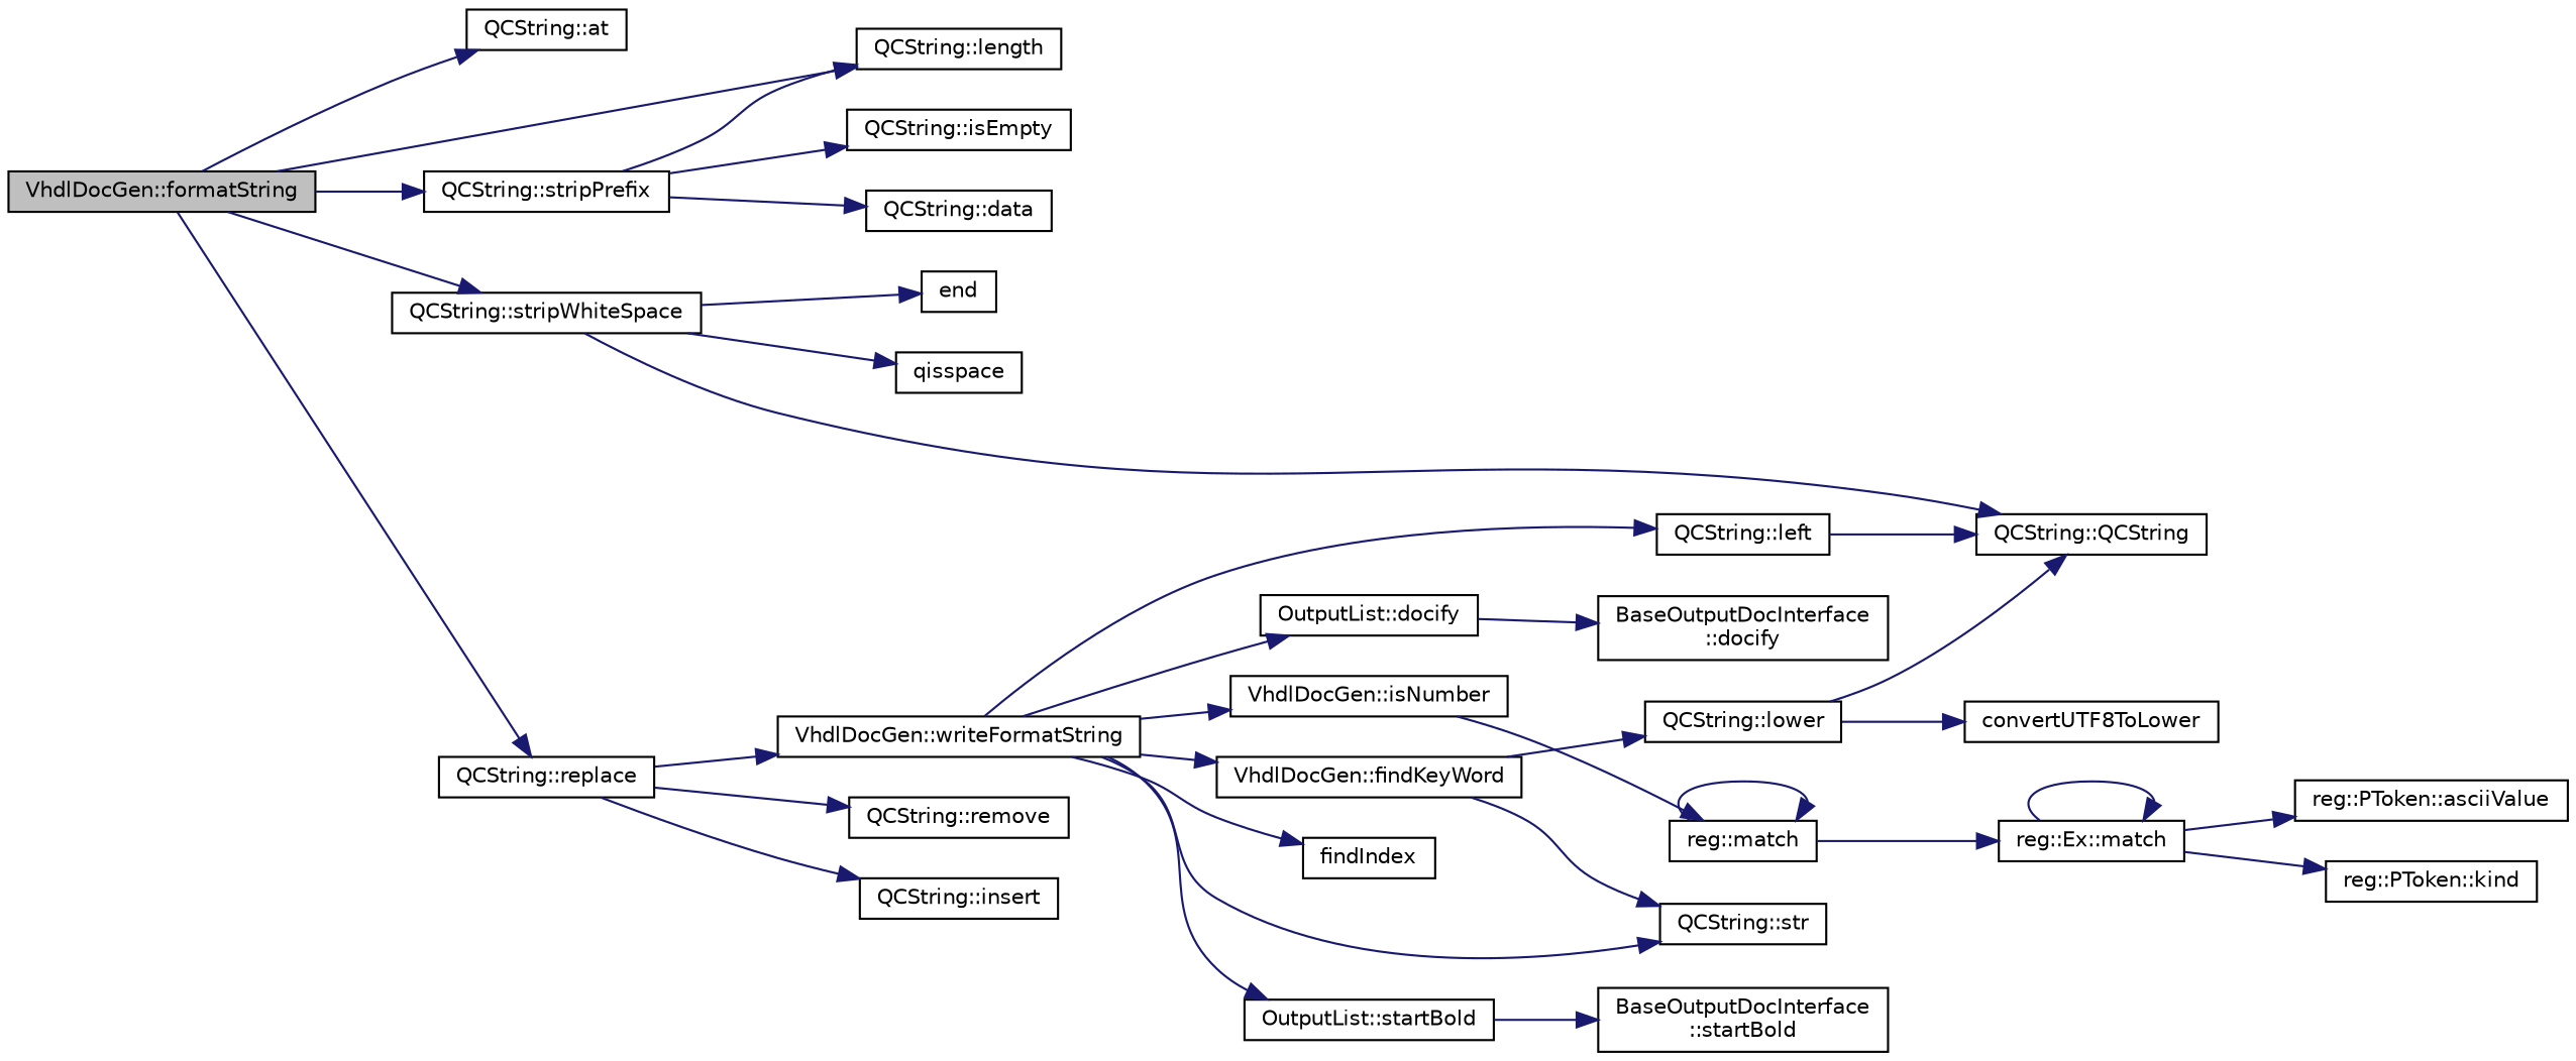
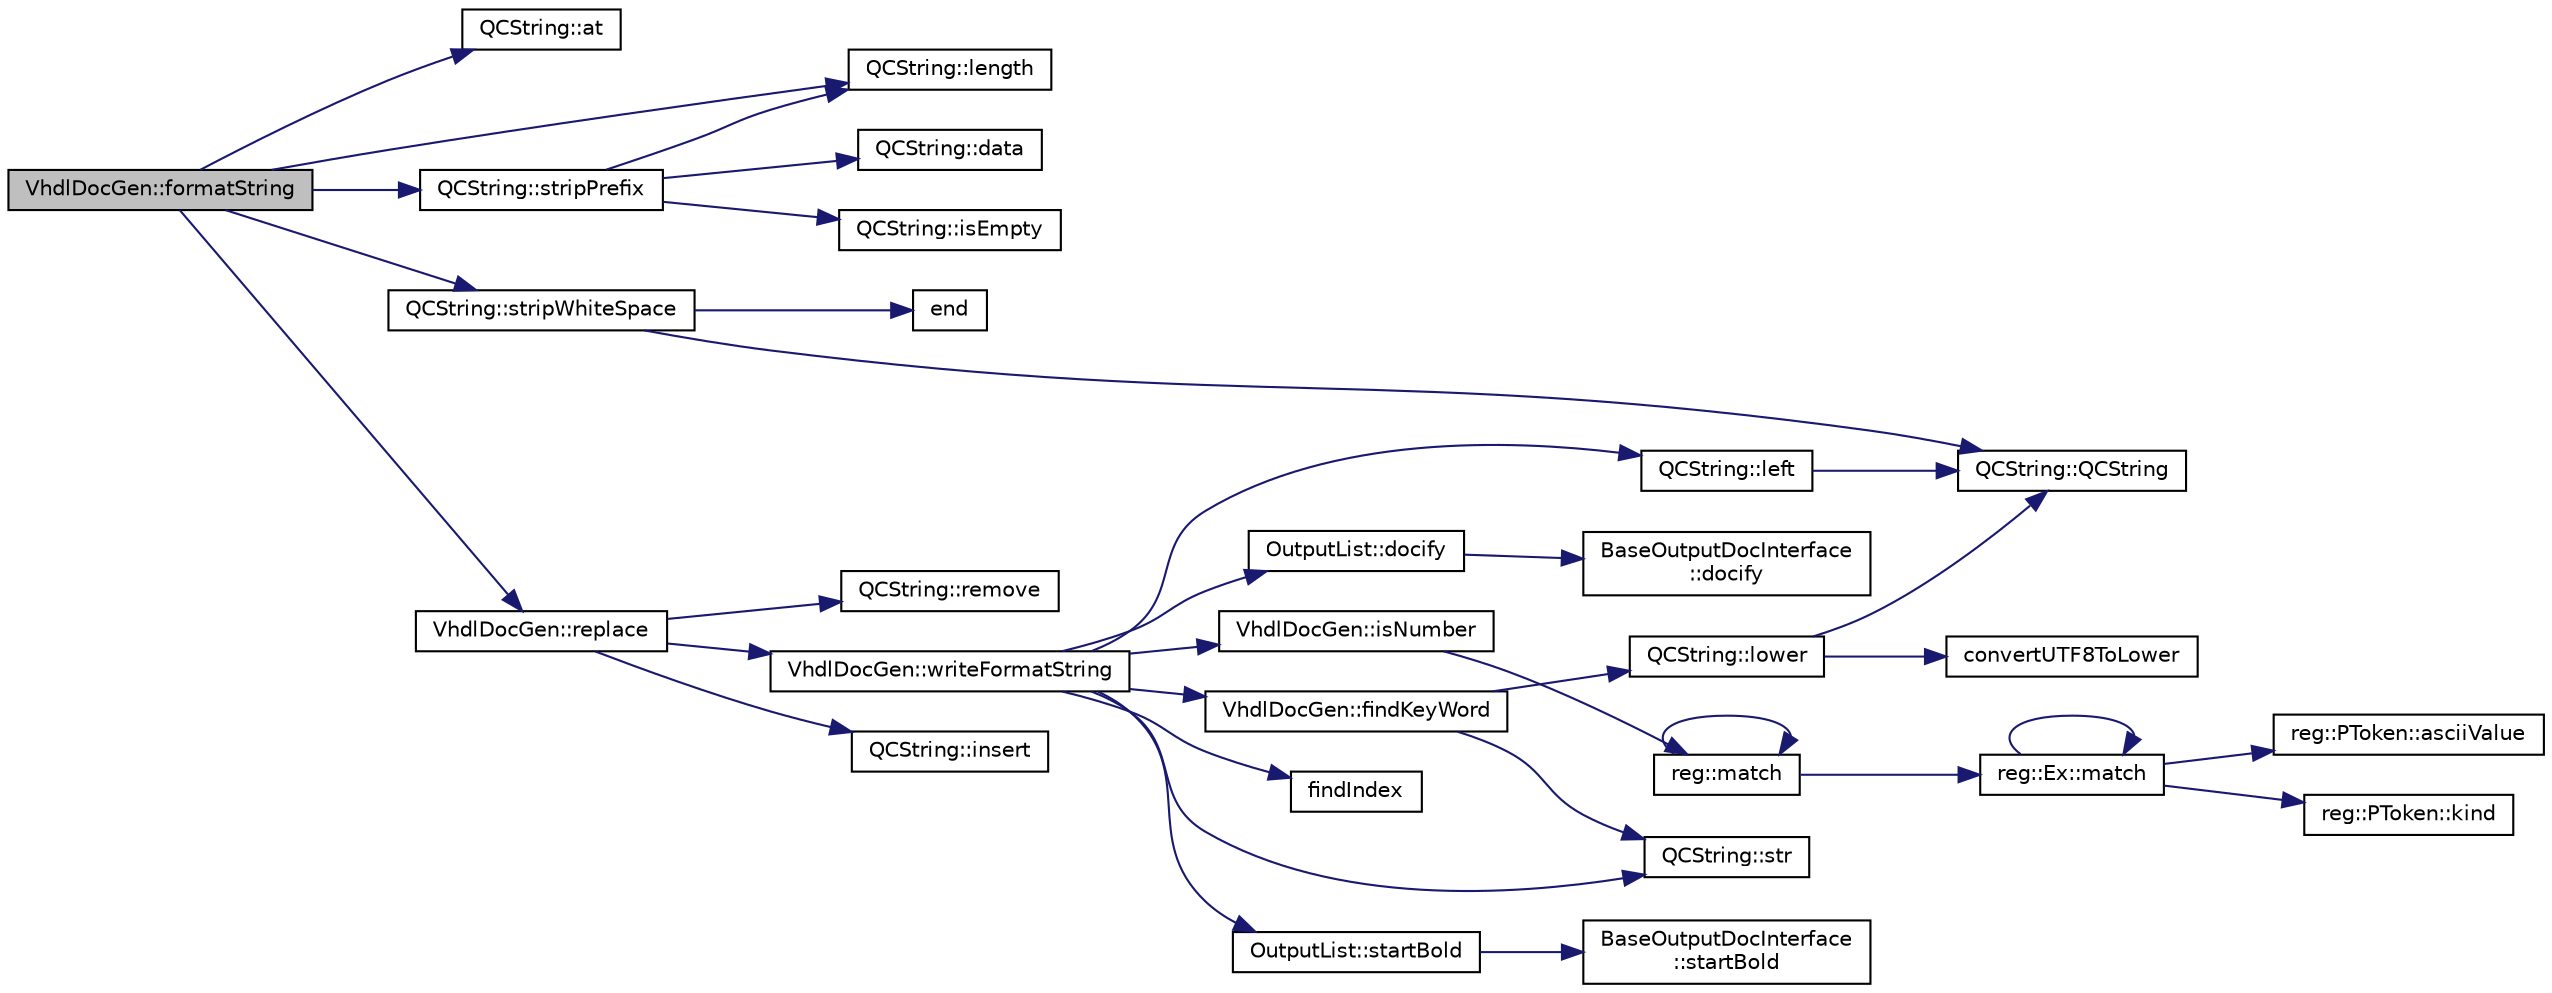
  digraph {
    rankdir=LR
    node [color=black fillcolor=white fontname=Helvetica fontsize=10 shape=record style=filled]
    edge [color=midnightblue fontname=Helvetica fontsize=10 labelfontname=Helvetica labelfontsize=10 style=solid]
    n1 [fillcolor=grey75 fontcolor=black height=0.2 label="VhdlDocGen::formatString" width=0.4]
    n2 [height=0.2 label="QCString::at" width=0.4]
    n3 [height=0.2 label="QCString::length" width=0.4]
-   n4 [height=0.2 label="QCString::replace" width=0.4]
+   n4 [height=0.2 label="VhdlDocGen::replace" width=0.4]
    n5 [height=0.2 label="QCString::stripPrefix" width=0.4]
    n6 [height=0.2 label="QCString::stripWhiteSpace" width=0.4]
    n7 [height=0.2 label="VhdlDocGen::writeFormatString" width=0.4]
    n8 [height=0.2 label="QCString::insert" width=0.4]
    n9 [height=0.2 label="QCString::remove" width=0.4]
    n10 [height=0.2 label="QCString::data" width=0.4]
    n11 [height=0.2 label="QCString::isEmpty" width=0.4]
    n12 [height=0.2 label=end width=0.4]
    n13 [height=0.2 label="QCString::QCString" width=0.4]
-   n14 [height=0.2 label=qisspace width=0.4]
    n15 [height=0.2 label="OutputList::docify" width=0.4]
    n16 [height=0.2 label=findIndex width=0.4]
    n17 [height=0.2 label="VhdlDocGen::findKeyWord" width=0.4]
    n18 [height=0.2 label="QCString::str" width=0.4]
    n19 [height=0.2 label="VhdlDocGen::isNumber" width=0.4]
    n20 [height=0.2 label="QCString::left" width=0.4]
    n21 [height=0.2 label="OutputList::startBold" width=0.4]
    n22 [height=0.2 label="BaseOutputDocInterface\l::docify" width=0.4]
    n23 [height=0.2 label="QCString::lower" width=0.4]
    n24 [height=0.2 label="reg::match" width=0.4]
    n25 [height=0.2 label="BaseOutputDocInterface\l::startBold" width=0.4]
    n26 [height=0.2 label=convertUTF8ToLower width=0.4]
    n27 [height=0.2 label="reg::Ex::match" width=0.4]
    n28 [height=0.2 label="reg::PToken::asciiValue" width=0.4]
    n29 [height=0.2 label="reg::PToken::kind" width=0.4]
    n1 -> n2
    n1 -> n3
    n1 -> n4
    n1 -> n5
    n1 -> n6
    n4 -> n7
    n4 -> n8
    n4 -> n9
    n5 -> n3
    n5 -> n10
    n5 -> n11
    n6 -> n12
    n6 -> n13
-   n6 -> n14
    n7 -> n15
    n7 -> n16
    n7 -> n17
    n7 -> n18
    n7 -> n19
    n7 -> n20
    n7 -> n21
    n15 -> n22
    n17 -> n18
    n17 -> n23
    n19 -> n24
    n20 -> n13
    n21 -> n25
    n23 -> n13
    n23 -> n26
    n24 -> n24
    n24 -> n27
    n27 -> n27
    n27 -> n28
    n27 -> n29
  }
